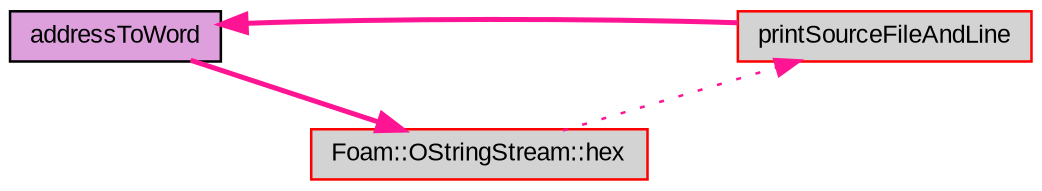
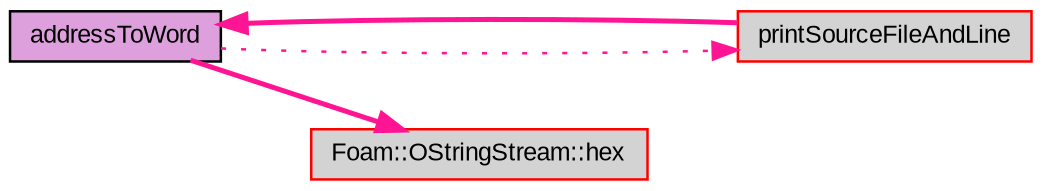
  digraph {
    fontname="Liberation Sans"
    rankdir=LR
    node [color=red fillcolor=lightgrey fontname="Liberation Sans" fontsize=10 shape=record style=filled]
    edge [color=deeppink fontname="Liberation Sans" fontsize=10 labelfontname=Helvetica labelfontsize=10 style=bold]
    n1 [color=black fillcolor=plum fontcolor=black height=0.2 label=addressToWord width=0.4]
    n2 [height=0.2 label=printSourceFileAndLine width=0.4]
    n3 [height=0.2 label="Foam::OStringStream::hex" width=0.4]
-   n3 -> n2 [style=dotted]
+   n1 -> n2 [style=dotted]
    n1 -> n3
    n2 -> n1
  }
